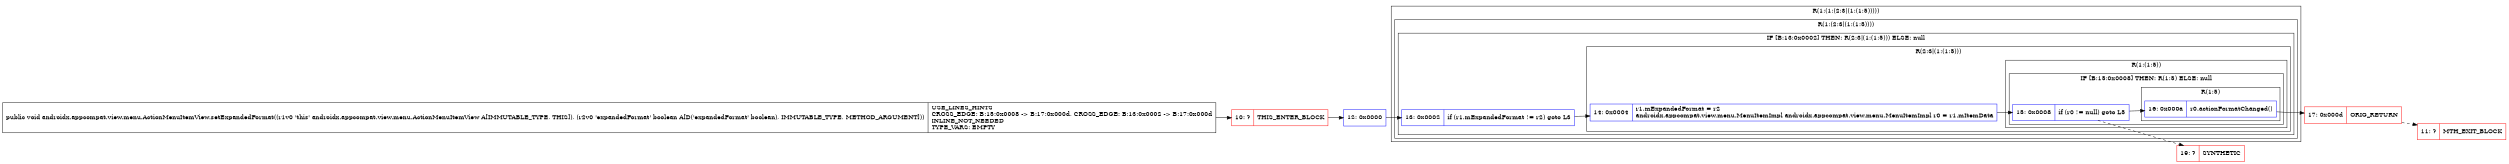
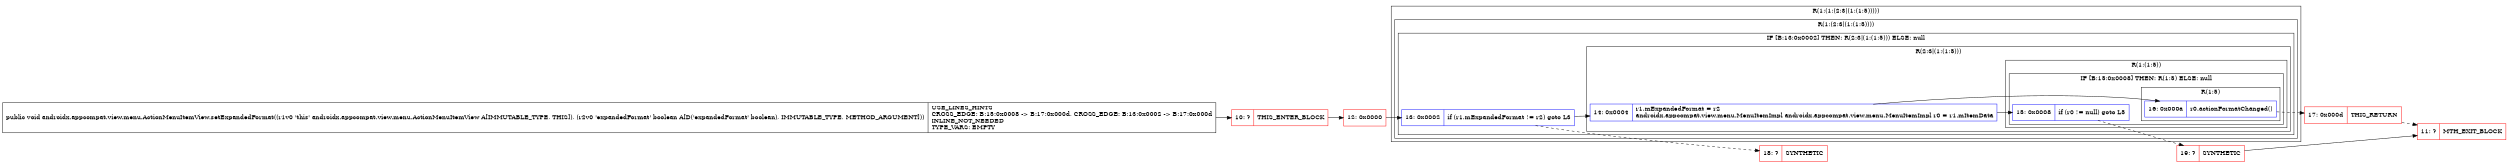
  digraph {
    rankdir=LR
    node [color=red shape=record]
    n1 [color=blue label="{16\:\ 0x000a|r0.actionFormatChanged()\l}"]
    n2 [color=blue label="{15\:\ 0x0008|if (r0 != null) goto L5\l}"]
    n3 [color=blue label="{14\:\ 0x0004|r1.mExpandedFormat = r2\landroidx.appcompat.view.menu.MenuItemImpl androidx.appcompat.view.menu.MenuItemImpl r0 = r1.mItemData\l}"]
    n4 [color=blue label="{13\:\ 0x0002|if (r1.mExpandedFormat != r2) goto L3\l}"]
-   n5 [label="{17\:\ 0x000d|ORIG_RETURN\l}"]
+   n5 [label="{17\:\ 0x000d|THIS_RETURN\l}"]
    n6 [label="{19\:\ ?|SYNTHETIC\l}"]
+   n7 [label="{18\:\ ?|SYNTHETIC\l}"]
    n8 [label="{11\:\ ?|MTH_EXIT_BLOCK\l}"]
    n9 [label="{10\:\ ?|THIS_ENTER_BLOCK\l}"]
-   n10 [color=blue label="{12\:\ 0x0000}"]
+   n10 [label="{12\:\ 0x0000}"]
    n11 [label="{public void androidx.appcompat.view.menu.ActionMenuItemView.setExpandedFormat((r1v0 'this' androidx.appcompat.view.menu.ActionMenuItemView A[IMMUTABLE_TYPE, THIS]), (r2v0 'expandedFormat' boolean A[D('expandedFormat' boolean), IMMUTABLE_TYPE, METHOD_ARGUMENT]))  | USE_LINES_HINTS\lCROSS_EDGE: B:15:0x0008 \-\> B:17:0x000d, CROSS_EDGE: B:13:0x0002 \-\> B:17:0x000d\lINLINE_NOT_NEEDED\lTYPE_VARS: EMPTY\l}" color=""]
    subgraph cluster_1 {
      label="R(1:(1:(2:3|(1:(1:5)))))"
      subgraph cluster_2 {
        label="R(1:(2:3|(1:(1:5))))"
        subgraph cluster_3 {
          label="IF [B:13:0x0002] THEN: R(2:3|(1:(1:5))) ELSE: null"
          n4
          subgraph cluster_4 {
            label="R(2:3|(1:(1:5)))"
            n3
            subgraph cluster_5 {
              label="R(1:(1:5))"
              subgraph cluster_6 {
                label="IF [B:15:0x0008] THEN: R(1:5) ELSE: null"
                n2
                subgraph cluster_7 {
                  label="R(1:5)"
                  n1
                }
              }
            }
          }
        }
      }
    }
-   n1 -> n5
-   n2 -> n1
+   n1 -> n5 [style=dashed]
+   n3 -> n1
    n2 -> n6 [style=dashed]
    n3 -> n2
    n4 -> n3
+   n4 -> n7 [style=dashed]
    n5 -> n8 [style=dashed]
+   n6 -> n8
    n9 -> n10
    n10 -> n4
    n11 -> n9
  }
